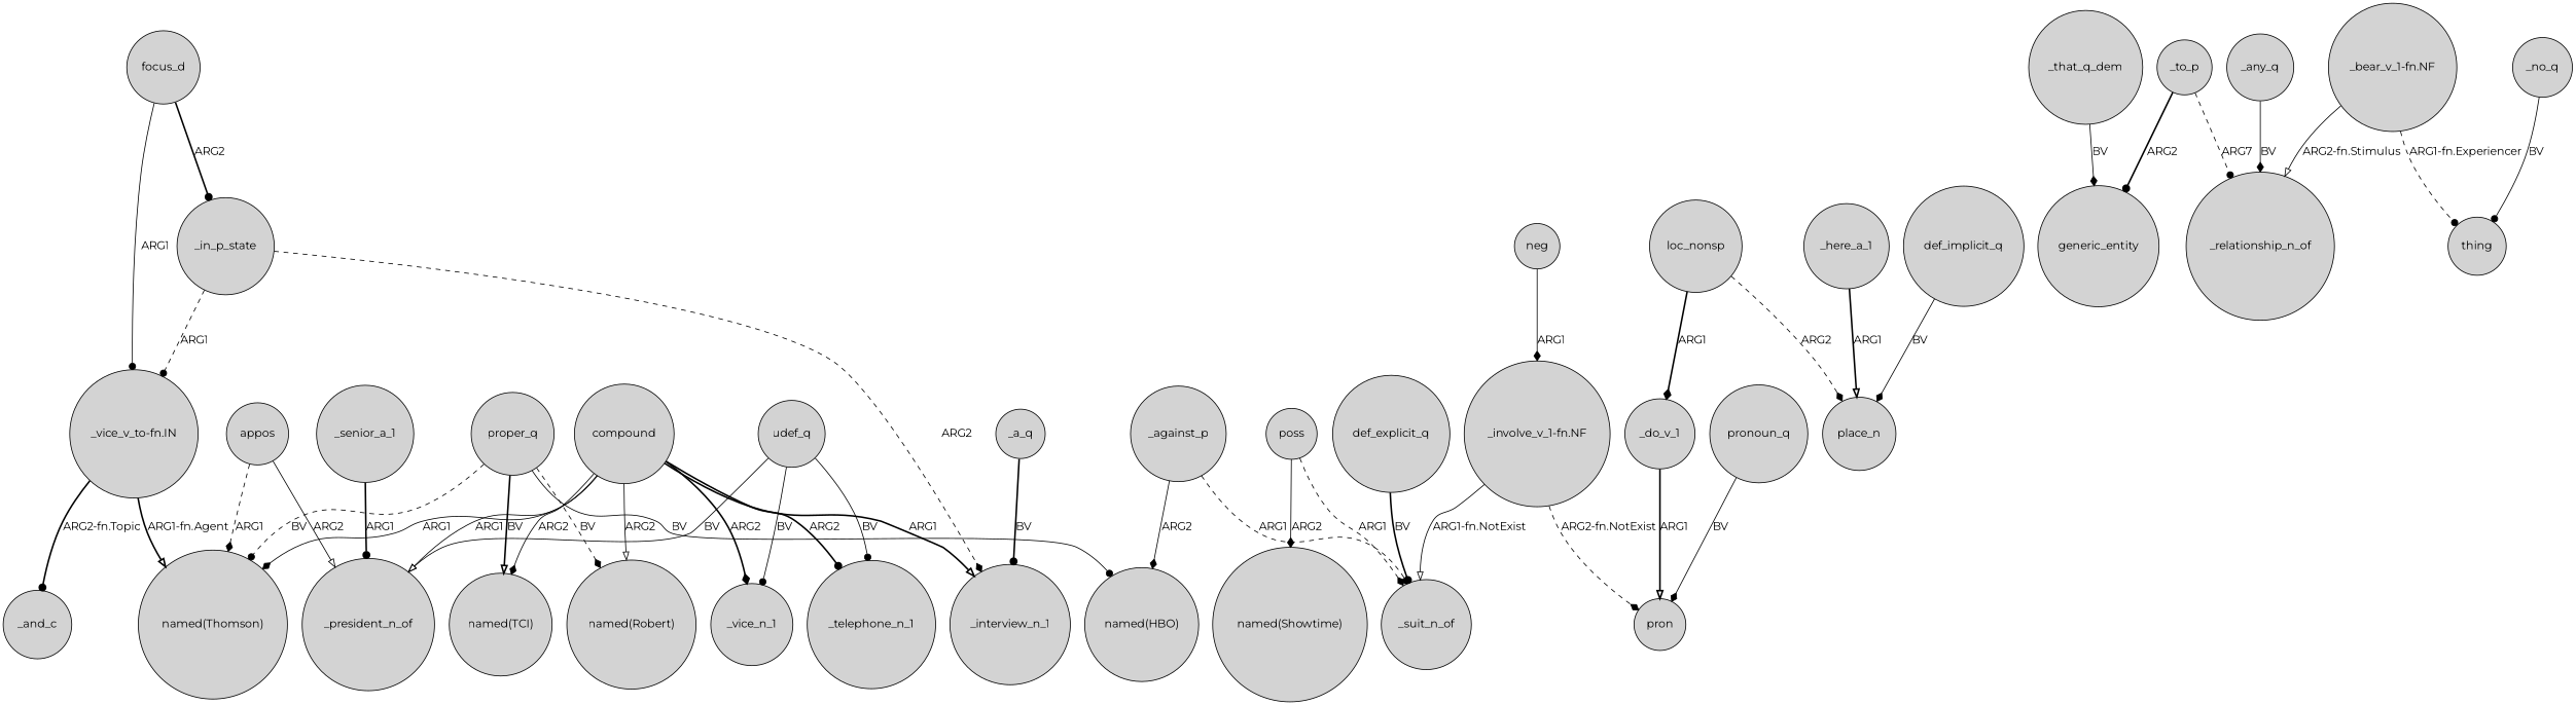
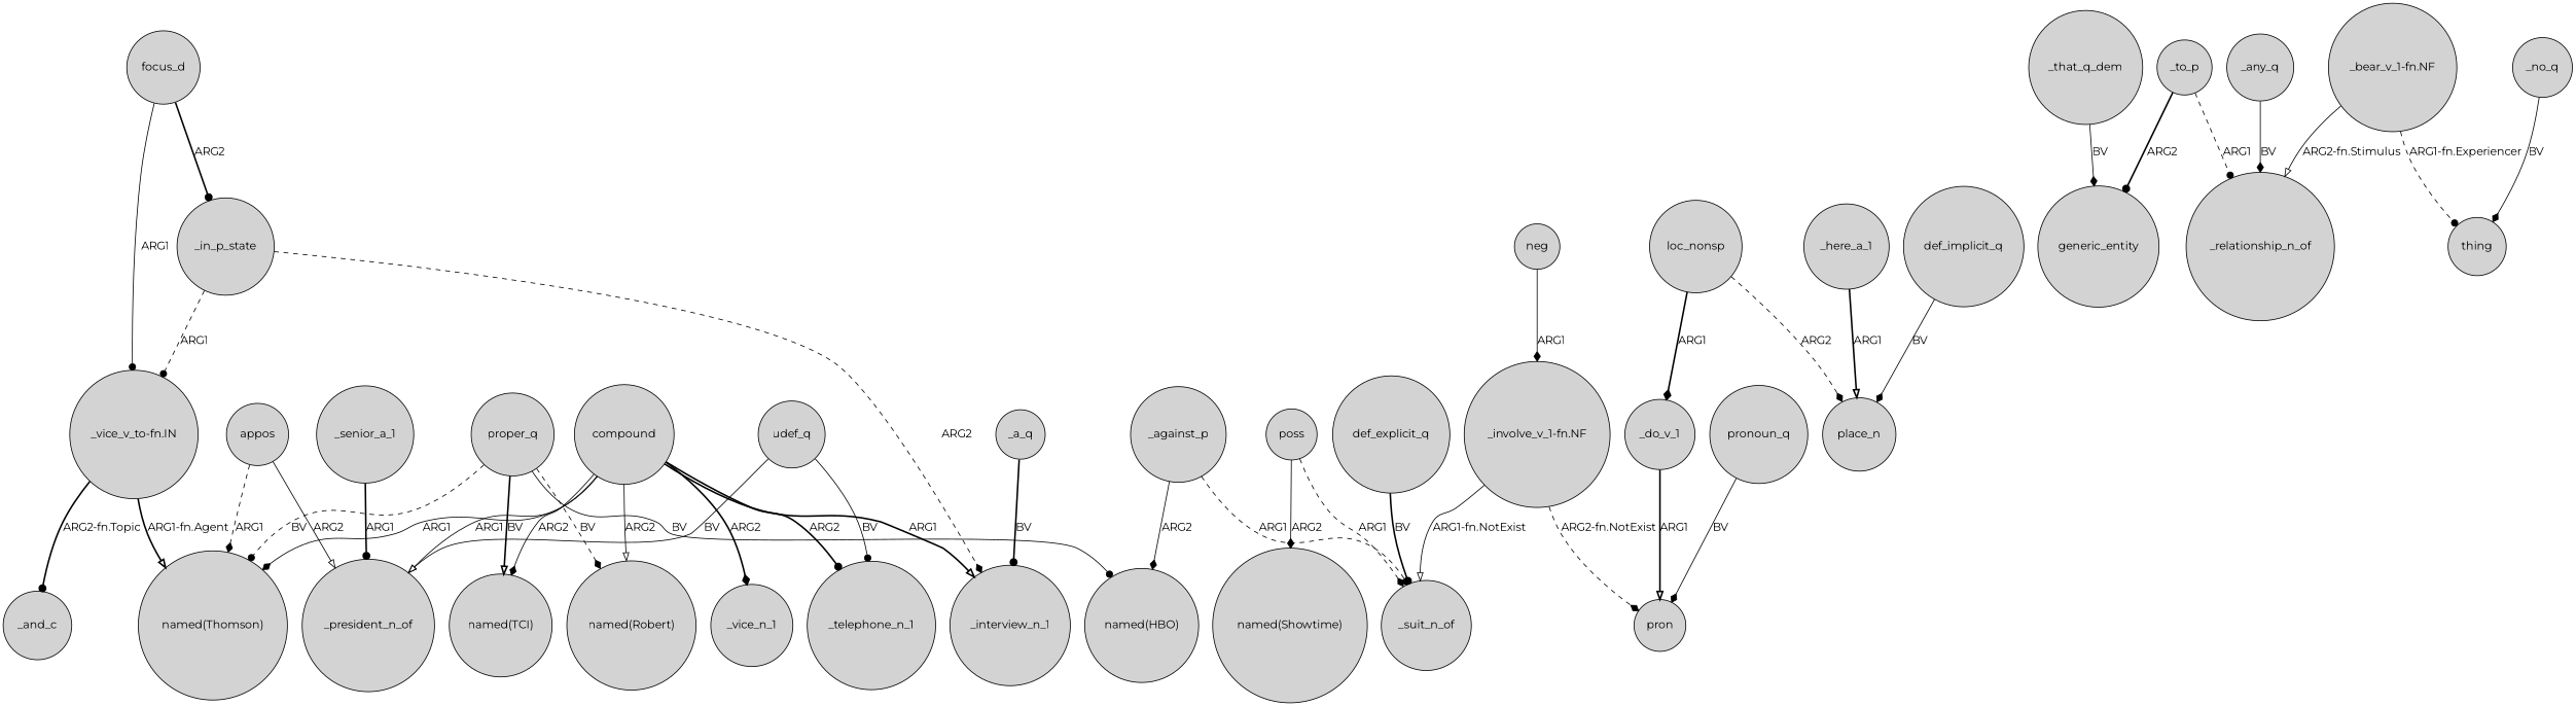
  digraph {
    fontname=Montserrat
    node [fontname=Montserrat shape=circle style=filled]
    edge [arrowhead=dot fontname=Montserrat style=solid]
    proper_q
    "named(TCI)"
    "named(Thomson)"
    "named(HBO)"
    "named(Robert)"
    compound
    _vice_n_1
    _telephone_n_1
    _interview_n_1
    _president_n_of
    _here_a_1
    place_n
    loc_nonsp
    _do_v_1
    pron
    _against_p
    _suit_n_of
    _that_q_dem
    generic_entity
    appos
    udef_q
    _a_q
    _to_p
    _relationship_n_of
    focus_d
    _in_p_state
    n27 [label="_vice_v_to-fn.IN"]
    _and_c
    def_implicit_q
    _senior_a_1
    "_involve_v_1-fn.NF"
    "_bear_v_1-fn.NF"
    thing
    def_explicit_q
    poss
    "named(Showtime)"
    pronoun_q
    _no_q
    neg
    _any_q
    proper_q -> "named(TCI)" [arrowhead=onormal label=BV style=bold]
    proper_q -> "named(Thomson)" [label=BV style=dashed]
    proper_q -> "named(HBO)" [label=BV]
    proper_q -> "named(Robert)" [arrowhead=diamond label=BV style=dashed]
    compound -> "named(TCI)" [arrowhead=diamond label=ARG2]
    compound -> "named(Thomson)" [arrowhead=diamond label=ARG1]
    compound -> "named(Robert)" [arrowhead=onormal label=ARG2]
    compound -> _vice_n_1 [arrowhead=diamond label=ARG2 style=bold]
    compound -> _telephone_n_1 [label=ARG2 style=bold]
    compound -> _interview_n_1 [arrowhead=onormal label=ARG1 style=bold]
    compound -> _president_n_of [arrowhead=onormal label=ARG1]
    _here_a_1 -> place_n [arrowhead=onormal label=ARG1 style=bold]
    loc_nonsp -> place_n [arrowhead=diamond label=ARG2 style=dashed]
    loc_nonsp -> _do_v_1 [arrowhead=diamond label=ARG1 style=bold]
    _do_v_1 -> pron [arrowhead=onormal label=ARG1 style=bold]
    _against_p -> "named(HBO)" [arrowhead=diamond label=ARG2]
    _against_p -> _suit_n_of [label=ARG1 style=dashed]
    _that_q_dem -> generic_entity [arrowhead=diamond label=BV]
    appos -> "named(Thomson)" [arrowhead=diamond label=ARG1 style=dashed]
    appos -> _president_n_of [arrowhead=onormal label=ARG2]
-   udef_q -> _vice_n_1 [label=BV]
    udef_q -> _telephone_n_1 [label=BV]
    udef_q -> _president_n_of [arrowhead=onormal label=BV]
    _a_q -> _interview_n_1 [label=BV style=bold]
    _to_p -> generic_entity [label=ARG2 style=bold]
-   _to_p -> _relationship_n_of [label=ARG7 style=dashed]
+   _to_p -> _relationship_n_of [label=ARG1 style=dashed]
    focus_d -> _in_p_state [label=ARG2 style=bold]
    focus_d -> n27 [label=ARG1]
    _in_p_state -> _interview_n_1 [arrowhead=diamond label=ARG2 style=dashed]
    _in_p_state -> n27 [label=ARG1 style=dashed]
    n27 -> "named(Thomson)" [arrowhead=onormal label="ARG1-fn.Agent" style=bold]
    n27 -> _and_c [label="ARG2-fn.Topic" style=bold]
    def_implicit_q -> place_n [arrowhead=diamond label=BV]
    _senior_a_1 -> _president_n_of [label=ARG1 style=bold]
    "_involve_v_1-fn.NF" -> pron [arrowhead=diamond label="ARG2-fn.NotExist" style=dashed]
    "_involve_v_1-fn.NF" -> _suit_n_of [arrowhead=onormal label="ARG1-fn.NotExist"]
    "_bear_v_1-fn.NF" -> _relationship_n_of [arrowhead=onormal label="ARG2-fn.Stimulus"]
    "_bear_v_1-fn.NF" -> thing [label="ARG1-fn.Experiencer" style=dashed]
    def_explicit_q -> _suit_n_of [label=BV style=bold]
    poss -> _suit_n_of [arrowhead=diamond label=ARG1 style=dashed]
    poss -> "named(Showtime)" [arrowhead=diamond label=ARG2]
    pronoun_q -> pron [arrowhead=diamond label=BV]
-   _no_q -> thing [label=BV]
+   _no_q -> thing [arrowhead=diamond label=BV]
    neg -> "_involve_v_1-fn.NF" [arrowhead=diamond label=ARG1]
    _any_q -> _relationship_n_of [arrowhead=diamond label=BV]
  }
